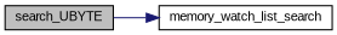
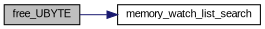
  digraph {
    rankdir=LR
    fontname="Liberation Sans"
    node [color=black fontname="Liberation Sans" fontsize=10 shape=record style=filled]
-   n1 [fillcolor=grey75 fontcolor=black height=0.2 label=search_UBYTE width=0.4]
+   n1 [fillcolor=grey75 fontcolor=black height=0.2 label=free_UBYTE width=0.4]
    n2 [fillcolor=white height=0.2 label=memory_watch_list_search width=0.4]
    n1 -> n2 [color=midnightblue fontname="Liberation Sans" fontsize=10 labelfontname=Helvetica labelfontsize=10 style=solid]
  }
